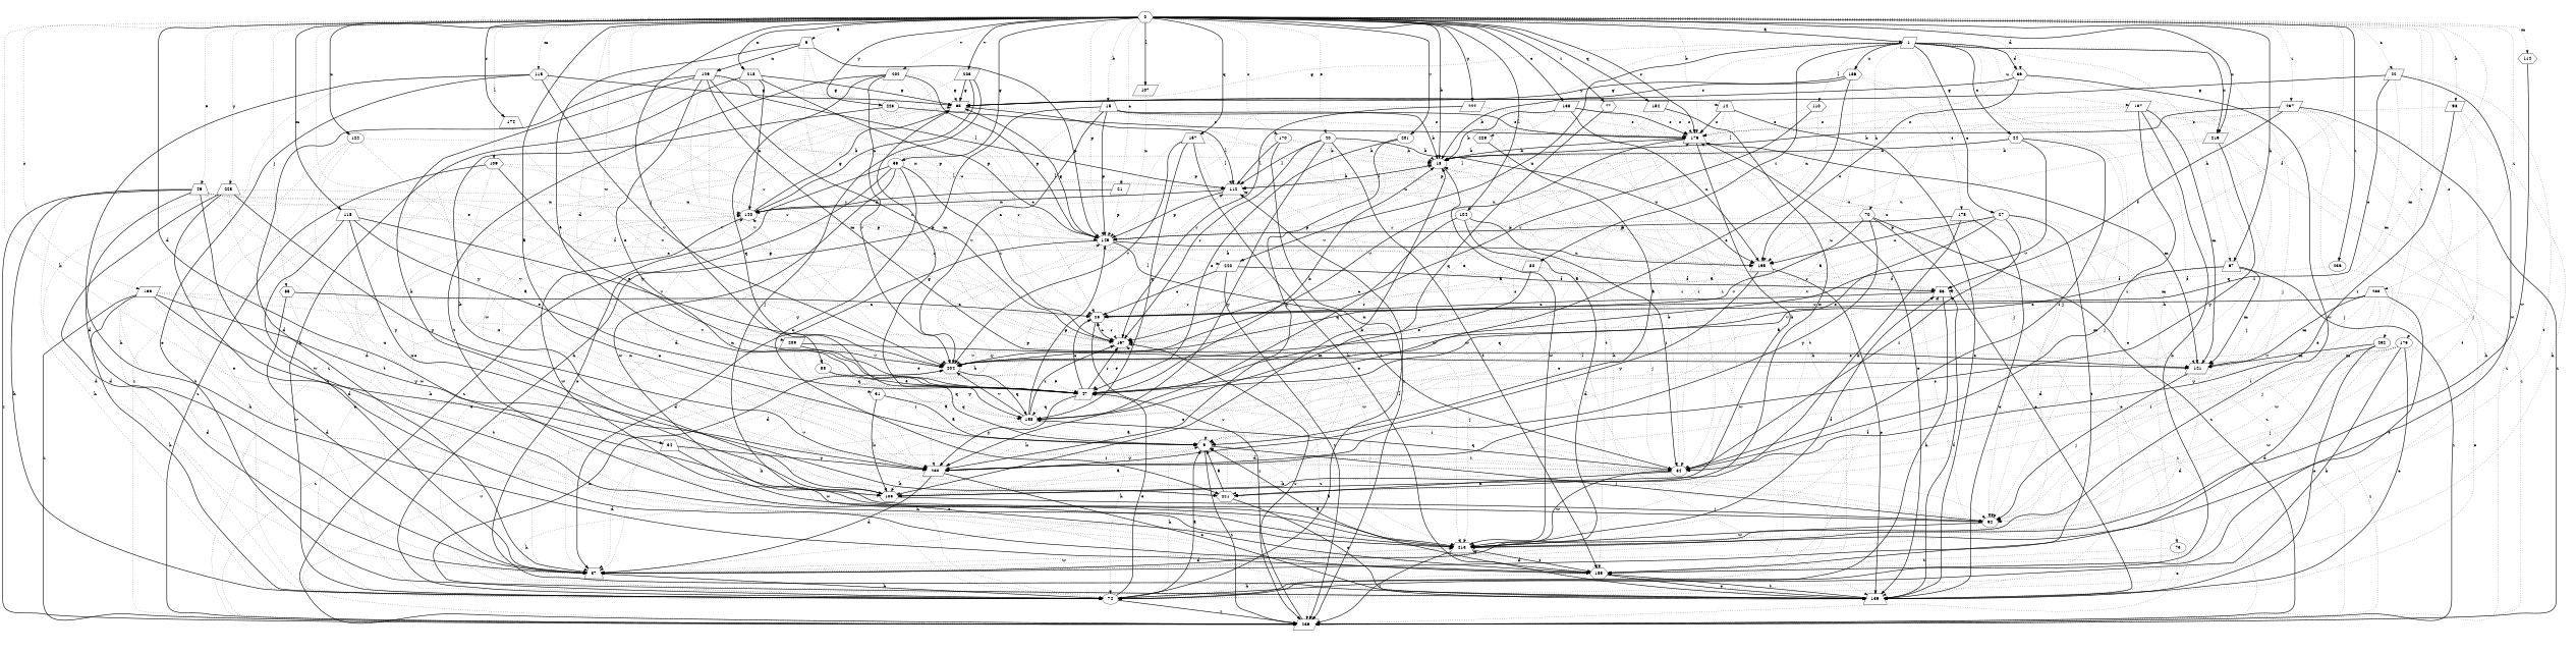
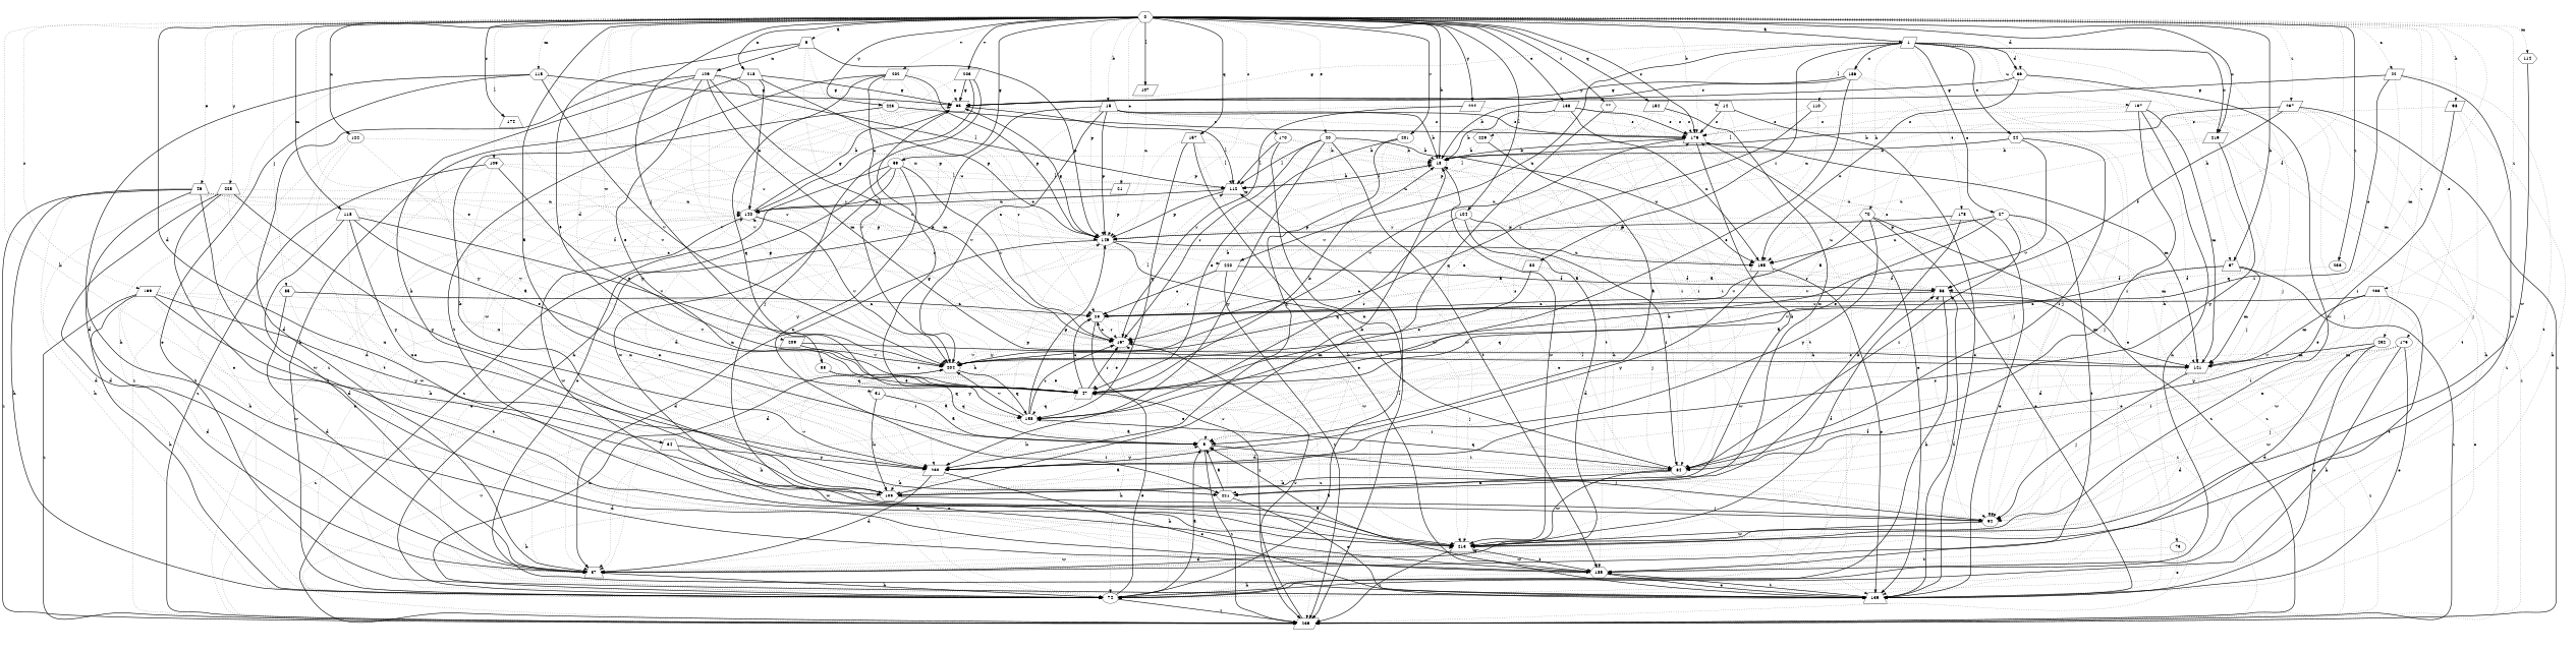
  strict digraph {
    node [shape=parallelogram]
    edge [style=dotted]
    0 [shape=hexagon]
    1
    6 [shape=trapezium]
    9 [shape=hexagon]
    14 [shape=trapezium]
    15 [shape=trapezium]
    18 [shape=ellipse]
    21
    22
    31 [shape=hexagon]
    34 [shape=trapezium]
    36 [shape=hexagon]
    40 [shape=ellipse]
    46 [shape=trapezium]
    47
    56 [shape=trapezium]
    59 [shape=ellipse]
    67 [shape=trapezium]
    77 [shape=hexagon]
    85 [shape=hexagon]
    88 [shape=ellipse]
    98
    103 [shape=hexagon]
    104 [shape=ellipse]
    107
    109 [shape=hexagon]
    114 [shape=hexagon]
    115 [shape=hexagon]
    118 [shape=trapezium]
    121
    122 [shape=ellipse]
    138
    149 [shape=ellipse]
    154
    157 [shape=trapezium]
    167 [shape=ellipse]
    169
    170 [shape=ellipse]
    174 [shape=trapezium]
    175 [shape=ellipse]
    176 [shape=trapezium]
    201 [shape=ellipse]
    202
    203
    209
    218 [shape=trapezium]
    219
    223 [shape=ellipse]
    224
    228 [shape=trapezium]
    232 [shape=ellipse]
    233 [shape=trapezium]
    236 [shape=ellipse]
    237
    24 [shape=hexagon]
    27 [shape=ellipse]
    65
    70 [shape=hexagon]
    73 [shape=ellipse]
    80
    94 [shape=ellipse]
    110 [shape=hexagon]
    178 [shape=trapezium]
    186 [shape=hexagon]
    187
    220
    229 [shape=hexagon]
    129
    74 [shape=ellipse]
    84 [shape=ellipse]
    230
    239
    139 [shape=trapezium]
    37 [shape=trapezium]
    195 [shape=trapezium]
    204 [shape=hexagon]
    112 [shape=trapezium]
    213 [shape=trapezium]
    n79 [label=140 shape=ellipse]
    28 [shape=hexagon]
    185 [shape=hexagon]
    158 [shape=ellipse]
    221 [shape=hexagon]
    0 -> 1 [label=a style=bold]
    0 -> 6 [label=a]
    0 -> 9 [label=a style=bold]
    0 -> 14 [label=b]
    0 -> 15 [label=b]
    0 -> 18 [label=b style=bold]
    0 -> 21 [label=c]
    0 -> 22 [label=c]
    0 -> 31 [label=d]
    0 -> 34 [label=d style=bold]
    0 -> 36 [label=d]
    0 -> 40 [label=e]
    0 -> 46 [label=e]
    0 -> 47 [label=e]
    0 -> 56 [label=f]
    0 -> 59 [label=g style=bold]
    0 -> 67 [label=h style=bold]
    0 -> 77 [label=i style=bold]
    0 -> 85 [label=j]
    0 -> 88 [label=j style=bold]
    0 -> 98 [label=k]
    0 -> 103 [label=k]
    0 -> 104 [label=l style=bold]
    0 -> 107 [label=l style=bold]
    0 -> 109 [label=l]
    0 -> 114 [label=m]
    0 -> 115 [label=m]
    0 -> 118 [label=m style=bold]
    0 -> 121 [label=m]
    0 -> 122 [label=n style=bold]
    0 -> 138 [label=o style=bold]
    0 -> 149 [label=p]
    0 -> 154 [label=q style=bold]
    0 -> 157 [label=q style=bold]
    0 -> 167 [label=r]
    0 -> 169 [label=s]
    0 -> 170 [label=s]
    0 -> 174 [label=s style=bold]
    0 -> 175 [label=s]
    0 -> 176 [label=s style=bold]
    0 -> 201 [label=v style=bold]
    0 -> 202 [label=v]
    0 -> 203 [label=v style=bold]
    0 -> 209 [label=w]
    0 -> 218 [label=x style=bold]
    0 -> 219 [label=x style=bold]
    0 -> 223 [label=y style=bold]
    0 -> 224 [label=y style=bold]
    0 -> 228 [label=y]
    0 -> 232 [label=z]
    0 -> 233 [label=z]
    0 -> 236 [label=z style=bold]
    0 -> 237 [label=z]
    1 -> 36 [label=d style=bold]
    1 -> 67 [label=h]
    1 -> 176 [label=s]
    1 -> 219 [label=x style=bold]
    1 -> 24 [label=c style=bold]
    1 -> 27 [label=c style=bold]
    1 -> 65 [label=g]
    1 -> 70 [label=h]
    1 -> 73 [label=h]
    1 -> 80 [label=i style=bold]
    1 -> 94 [label=j]
    1 -> 110 [label=l]
    1 -> 178 [label=t]
    1 -> 186 [label=u style=bold]
    1 -> 187 [label=u]
    1 -> 220 [label=x style=bold]
    1 -> 229 [label=y]
    6 -> 47 [label=e style=bold]
    6 -> 149 [label=p style=bold]
    6 -> 167 [label=r]
    6 -> 220 [label=x]
    6 -> 129 [label=n style=bold]
    9 -> 47 [label=e]
    9 -> 149 [label=p]
    9 -> 176 [label=s]
    9 -> 65 [label=g style=bold]
    9 -> 94 [label=j style=bold]
    9 -> 74 [label=h]
    9 -> 84 [label=i]
    9 -> 230 [label=y]
    9 -> 239 [label=z style=bold]
    14 -> 9 [label=a]
    14 -> 167 [label=r]
    14 -> 176 [label=s style=bold]
    14 -> 139 [label=o style=bold]
    15 -> 18 [label=b style=bold]
    15 -> 149 [label=p style=bold]
    15 -> 176 [label=s style=bold]
    15 -> 74 [label=h style=bold]
    15 -> 37 [label=d]
    15 -> 195 [label=u]
    15 -> 204 [label=v style=bold]
    18 -> 112 [label=l style=bold]
    18 -> 213 [label=w style=bold]
    21 -> 149 [label=p]
    21 -> n79 [label=n style=bold]
    22 -> 121 [label=m]
    22 -> 65 [label=g style=bold]
    22 -> 213 [label=w style=bold]
    22 -> 28 [label=c style=bold]
    22 -> 185 [label=t]
    31 -> 9 [label=a style=bold]
    31 -> 103 [label=k style=bold]
    31 -> 158 [label=q]
    34 -> 103 [label=k]
    34 -> 84 [label=i]
    34 -> 230 [label=y style=bold]
    34 -> 37 [label=d]
    34 -> 213 [label=w style=bold]
    36 -> 65 [label=g style=bold]
    36 -> 84 [label=i]
    36 -> 195 [label=u style=bold]
    36 -> 112 [label=l]
    36 -> 213 [label=w style=bold]
    40 -> 18 [label=b]
    40 -> 167 [label=r style=bold]
    40 -> 230 [label=y style=bold]
    40 -> 195 [label=u style=bold]
    40 -> 112 [label=l style=bold]
    40 -> 213 [label=w]
    40 -> 185 [label=t style=bold]
    46 -> 56 [label=f]
    46 -> 74 [label=h style=bold]
    46 -> 230 [label=y]
    46 -> 239 [label=z style=bold]
    46 -> 37 [label=d]
    46 -> 204 [label=v]
    46 -> 213 [label=w style=bold]
    46 -> n79 [label=n]
    46 -> 28 [label=c]
    46 -> 185 [label=t style=bold]
    47 -> 18 [label=b style=bold]
    47 -> 103 [label=k]
    47 -> 167 [label=r style=bold]
    47 -> 65 [label=g]
    47 -> 74 [label=h]
    47 -> 84 [label=i]
-   47 -> 230 [label=y style=bold]
    47 -> 28 [label=c style=bold]
    47 -> 158 [label=q]
    56 -> 18 [label=b]
-   56 -> 121 [label=m]
+   56 -> 121 [label=m style=bold]
    56 -> 74 [label=h style=bold]
    56 -> 239 [label=z]
    56 -> 28 [label=c style=bold]
    59 -> 167 [label=r style=bold]
    59 -> 230 [label=y]
    59 -> 239 [label=z style=bold]
    59 -> 139 [label=o style=bold]
    59 -> 112 [label=l]
    59 -> 213 [label=w style=bold]
    59 -> 221 [label=x style=bold]
    67 -> 56 [label=f]
    67 -> 121 [label=m style=bold]
    67 -> 167 [label=r]
    67 -> 239 [label=z style=bold]
    67 -> 204 [label=v style=bold]
    77 -> 176 [label=s]
    77 -> 84 [label=i]
    77 -> 158 [label=q style=bold]
    85 -> 37 [label=d style=bold]
    85 -> 28 [label=c style=bold]
    85 -> 185 [label=t]
    88 -> 9 [label=a]
    88 -> 47 [label=e style=bold]
    88 -> 158 [label=q]
    98 -> 176 [label=s]
    98 -> 94 [label=j]
    98 -> 74 [label=h]
    98 -> 84 [label=i style=bold]
    103 -> 9 [label=a]
    103 -> 18 [label=b style=bold]
    103 -> 94 [label=j style=bold]
    103 -> 74 [label=h]
    103 -> 204 [label=v]
    103 -> n79 [label=n]
    104 -> 103 [label=k]
    104 -> 149 [label=p]
    104 -> 94 [label=j]
    104 -> 84 [label=i style=bold]
    104 -> 37 [label=d style=bold]
    104 -> 158 [label=q style=bold]
    107 -> n79 [label=n]
    109 -> 47 [label=e style=bold]
    109 -> 167 [label=r]
    109 -> 239 [label=z style=bold]
    109 -> 112 [label=l]
    109 -> 185 [label=t]
    109 -> 221 [label=x]
    114 -> 213 [label=w style=bold]
    115 -> 149 [label=p]
    115 -> 167 [label=r]
    115 -> 65 [label=g style=bold]
    115 -> 74 [label=h]
    115 -> 139 [label=o style=bold]
    115 -> 37 [label=d style=bold]
    115 -> 204 [label=v style=bold]
    118 -> 47 [label=e style=bold]
    118 -> 149 [label=p]
    118 -> 74 [label=h]
    118 -> 37 [label=d style=bold]
    118 -> 204 [label=v style=bold]
    118 -> 213 [label=w]
    118 -> 221 [label=x style=bold]
    121 -> 94 [label=j style=bold]
    121 -> 239 [label=z]
    121 -> 37 [label=d]
    122 -> 9 [label=a]
    122 -> 18 [label=b]
    122 -> 239 [label=z]
    122 -> 139 [label=o]
    122 -> 37 [label=d]
    138 -> 18 [label=b style=bold]
    138 -> 176 [label=s style=bold]
    138 -> 94 [label=j]
    138 -> 74 [label=h]
    138 -> 195 [label=u style=bold]
    138 -> 204 [label=v]
    138 -> 185 [label=t]
    149 -> 65 [label=g style=bold]
    149 -> 84 [label=i style=bold]
    149 -> 230 [label=y]
    149 -> 37 [label=d style=bold]
    149 -> 195 [label=u style=bold]
    154 -> 9 [label=a]
    154 -> 149 [label=p]
    154 -> 176 [label=s]
    154 -> 84 [label=i]
    154 -> 221 [label=x style=bold]
    157 -> 18 [label=b]
    157 -> 74 [label=h]
    157 -> 139 [label=o style=bold]
    157 -> 112 [label=l]
    157 -> 213 [label=w]
    157 -> 158 [label=q style=bold]
    167 -> 18 [label=b]
    167 -> 47 [label=e]
    167 -> 239 [label=z]
    167 -> 37 [label=d]
    167 -> 204 [label=v]
    167 -> 112 [label=l]
    167 -> 28 [label=c style=bold]
    169 -> 103 [label=k style=bold]
    169 -> 74 [label=h style=bold]
    169 -> 230 [label=y style=bold]
    169 -> 239 [label=z style=bold]
    169 -> 37 [label=d]
    169 -> 204 [label=v]
    169 -> 213 [label=w]
    169 -> 28 [label=c]
    170 -> 18 [label=b]
    170 -> 239 [label=z style=bold]
    170 -> 195 [label=u]
    170 -> 112 [label=l style=bold]
    174 -> 204 [label=v]
    175 -> 121 [label=m]
    175 -> 94 [label=j]
    175 -> 74 [label=h style=bold]
    175 -> 84 [label=i]
    175 -> 139 [label=o style=bold]
    175 -> 204 [label=v]
    175 -> 213 [label=w]
    176 -> 18 [label=b style=bold]
    176 -> 47 [label=e]
    176 -> 103 [label=k style=bold]
    176 -> 121 [label=m style=bold]
    176 -> 139 [label=o style=bold]
    176 -> 204 [label=v style=bold]
    201 -> 18 [label=b]
    201 -> 47 [label=e style=bold]
    201 -> 230 [label=y style=bold]
    201 -> 139 [label=o]
    201 -> 221 [label=x]
    202 -> 121 [label=m]
    202 -> 149 [label=p style=bold]
    202 -> 167 [label=r]
    202 -> 65 [label=g]
    202 -> 204 [label=v style=bold]
    202 -> 213 [label=w]
    202 -> 28 [label=c]
    202 -> 185 [label=t style=bold]
    202 -> 158 [label=q style=bold]
    203 -> 65 [label=g style=bold]
    203 -> 94 [label=j style=bold]
    203 -> 230 [label=y]
    203 -> n79 [label=n style=bold]
    209 -> 47 [label=e]
    209 -> 121 [label=m style=bold]
    209 -> 84 [label=i]
    209 -> 239 [label=z]
    209 -> 204 [label=v style=bold]
    209 -> 158 [label=q]
    218 -> 149 [label=p style=bold]
    218 -> 65 [label=g style=bold]
    218 -> 74 [label=h style=bold]
    218 -> 204 [label=v]
    218 -> n79 [label=n style=bold]
    219 -> 18 [label=b]
    219 -> 94 [label=j]
    219 -> 230 [label=y style=bold]
    219 -> 239 [label=z]
    219 -> 195 [label=u]
    219 -> 158 [label=q]
    223 -> 103 [label=k style=bold]
    223 -> 176 [label=s style=bold]
    223 -> 28 [label=c]
    224 -> 149 [label=p]
    224 -> 167 [label=r style=bold]
    224 -> 176 [label=s]
    224 -> 74 [label=h]
    224 -> 84 [label=i]
    224 -> 185 [label=t]
    228 -> 74 [label=h]
    228 -> 230 [label=y style=bold]
    228 -> 37 [label=d style=bold]
    228 -> n79 [label=n]
    228 -> 185 [label=t style=bold]
    228 -> 221 [label=x]
    232 -> 121 [label=m style=bold]
    232 -> 139 [label=o style=bold]
    232 -> 37 [label=d style=bold]
    233 -> 47 [label=e]
    233 -> 121 [label=m style=bold]
    233 -> 84 [label=i]
    233 -> 230 [label=y]
    233 -> 139 [label=o]
    233 -> 28 [label=c style=bold]
    233 -> 185 [label=t style=bold]
-   233 -> 221 [label=j]
+   233 -> 221 [label=x]
    236 -> 56 [label=f]
    236 -> 213 [label=w]
    237 -> 18 [label=b style=bold]
    237 -> 56 [label=f style=bold]
    237 -> 176 [label=s]
    237 -> 94 [label=j]
    237 -> 74 [label=h]
    237 -> 239 [label=z style=bold]
    237 -> n79 [label=n]
    237 -> 185 [label=t]
    24 -> 18 [label=b style=bold]
    24 -> 94 [label=j]
    24 -> 84 [label=i style=bold]
    24 -> 195 [label=u]
    24 -> 204 [label=v style=bold]
    27 -> 47 [label=e style=bold]
    27 -> 149 [label=p]
    27 -> 167 [label=r]
    27 -> 84 [label=i style=bold]
    27 -> 239 [label=z]
    27 -> 139 [label=o]
    27 -> 37 [label=d]
    27 -> 195 [label=u style=bold]
    27 -> 204 [label=v]
    27 -> 185 [label=t style=bold]
    65 -> 176 [label=s]
    65 -> 239 [label=z]
    65 -> 139 [label=o]
    65 -> 112 [label=l style=bold]
    70 -> 149 [label=p]
    70 -> 230 [label=y style=bold]
    70 -> 239 [label=z style=bold]
    70 -> 139 [label=o style=bold]
    70 -> 195 [label=u]
    70 -> 204 [label=v style=bold]
    73 -> 139 [label=o]
    73 -> 185 [label=t]
    80 -> 47 [label=e style=bold]
    80 -> 56 [label=f]
    80 -> 167 [label=r]
    80 -> 213 [label=w]
    80 -> 28 [label=c]
    80 -> 158 [label=q]
    94 -> 112 [label=l]
    94 -> 213 [label=w style=bold]
    110 -> 9 [label=a]
    110 -> 167 [label=r style=bold]
    110 -> 176 [label=s]
    178 -> 9 [label=a]
    178 -> 103 [label=k style=bold]
    178 -> 121 [label=m]
    178 -> 149 [label=p style=bold]
    178 -> 139 [label=o style=bold]
    186 -> 9 [label=a]
    186 -> 18 [label=b style=bold]
    186 -> 47 [label=e style=bold]
    186 -> 65 [label=g style=bold]
    186 -> 94 [label=j]
    186 -> 139 [label=o]
    187 -> 121 [label=m style=bold]
    187 -> 176 [label=s]
    187 -> 74 [label=h style=bold]
    187 -> 84 [label=i style=bold]
    187 -> 239 [label=z]
    187 -> 28 [label=c]
    220 -> 56 [label=f style=bold]
    220 -> 167 [label=r]
    220 -> 239 [label=z style=bold]
    220 -> 37 [label=d]
    220 -> 213 [label=w]
    220 -> 28 [label=c style=bold]
    229 -> 9 [label=a style=bold]
    229 -> 18 [label=b]
    229 -> 112 [label=l]
    129 -> 47 [label=e style=bold]
    129 -> 103 [label=k style=bold]
    129 -> 121 [label=m style=bold]
    129 -> 167 [label=r style=bold]
    129 -> 65 [label=g]
    129 -> 230 [label=y]
    129 -> 37 [label=d style=bold]
    129 -> 195 [label=u]
    129 -> 204 [label=v]
    129 -> 112 [label=l style=bold]
    74 -> 9 [label=a style=bold]
    74 -> 47 [label=e style=bold]
    74 -> 239 [label=z style=bold]
    74 -> 112 [label=l style=bold]
    74 -> n79 [label=n]
    84 -> 18 [label=b]
    84 -> 103 [label=k]
    84 -> 213 [label=w style=bold]
    84 -> n79 [label=n]
    84 -> 158 [label=q style=bold]
    84 -> 221 [label=x style=bold]
    230 -> 103 [label=k]
    230 -> 139 [label=o style=bold]
    230 -> 37 [label=d style=bold]
    239 -> 167 [label=r style=bold]
    239 -> 176 [label=s]
    239 -> 204 [label=v]
    139 -> 56 [label=f style=bold]
    139 -> 185 [label=t style=bold]
    37 -> 56 [label=f]
    37 -> 74 [label=h style=bold]
    37 -> 213 [label=w]
    195 -> 56 [label=f]
    195 -> 230 [label=y style=bold]
    195 -> 139 [label=o style=bold]
    204 -> 47 [label=e]
    204 -> 74 [label=h style=bold]
    204 -> 158 [label=q style=bold]
    112 -> 18 [label=b]
    112 -> 149 [label=p style=bold]
    112 -> n79 [label=n style=bold]
    213 -> 9 [label=a]
    213 -> 56 [label=f style=bold]
    213 -> 239 [label=z style=bold]
    213 -> 37 [label=d]
    213 -> 185 [label=t style=bold]
    n79 -> 149 [label=p]
    n79 -> 65 [label=g style=bold]
    n79 -> 139 [label=o]
-   157 -> 204 [label=v style=bold]
+   n79 -> 204 [label=v style=bold]
    n79 -> 213 [label=w style=bold]
    28 -> 167 [label=r]
    28 -> 94 [label=j]
    28 -> 230 [label=y]
    28 -> 239 [label=z style=bold]
    185 -> 9 [label=a style=bold]
    185 -> 176 [label=s]
    185 -> 74 [label=h]
    185 -> 139 [label=o style=bold]
-   185 -> 213 [label=d]
+   185 -> 213 [label=w]
    158 -> 9 [label=a]
    158 -> 149 [label=p style=bold]
    158 -> 167 [label=r style=bold]
    158 -> 74 [label=h]
    158 -> 139 [label=o]
    158 -> 204 [label=v style=bold]
    221 -> 9 [label=a style=bold]
    221 -> 167 [label=r]
    221 -> 139 [label=o style=bold]
    221 -> n79 [label=n]
  }
